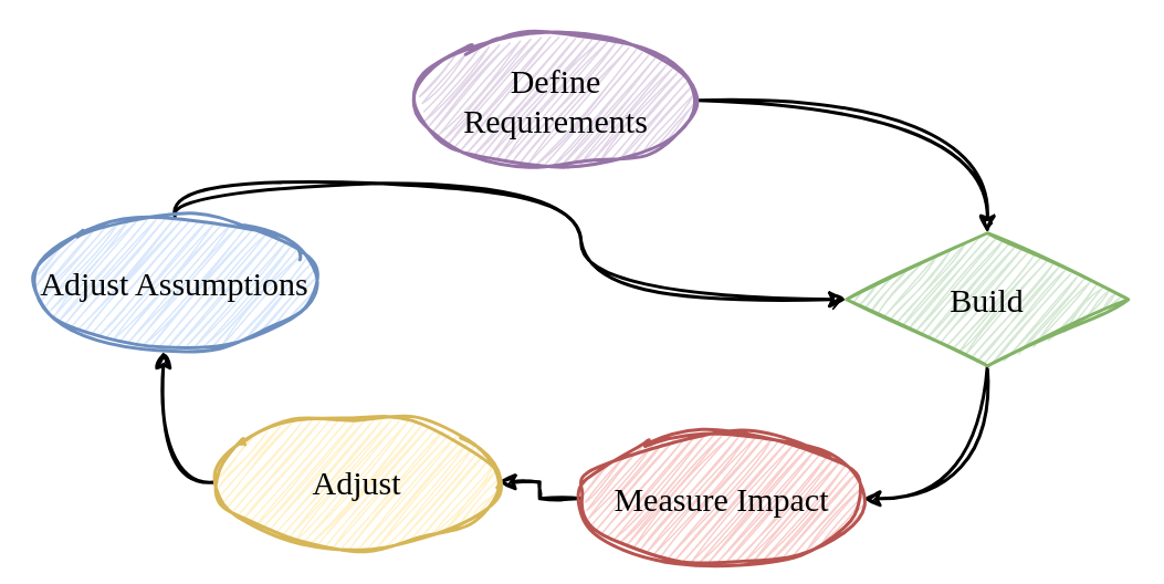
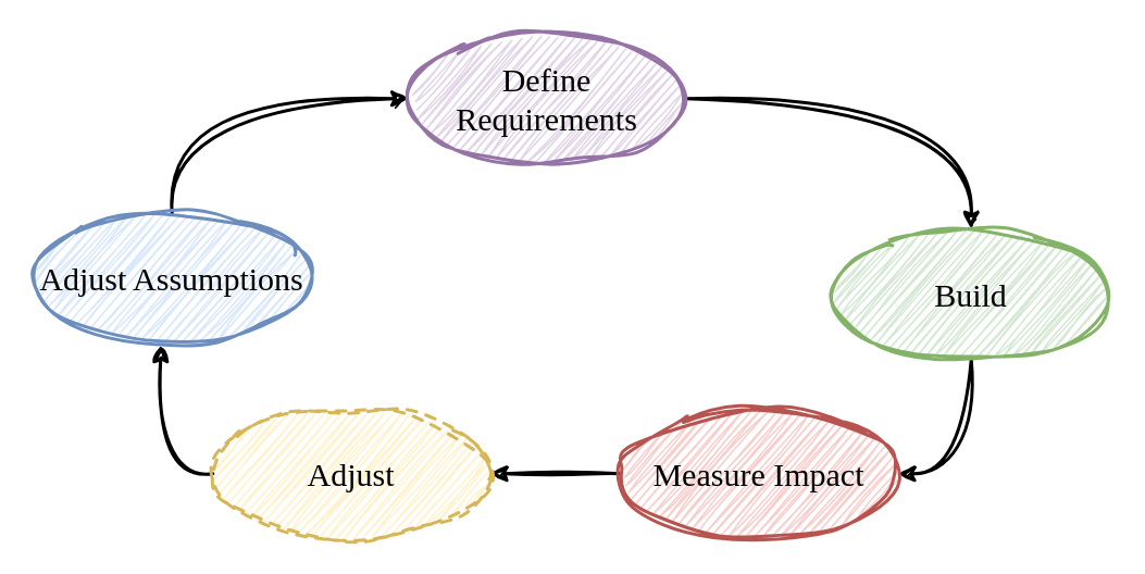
  <mxCell id="0" />
  <mxCell id="1" parent="0" />
- <mxCell id="2" value="" style="edgeStyle=orthogonalEdgeStyle;sketch=1;hachureGap=4;jiggle=2;curveFitting=1;orthogonalLoop=1;jettySize=auto;html=1;fontFamily=Kalam;fontSource=https%3A%2F%2Ffonts.googleapis.com%2Fcss%3Ffamily%3DKalam;fontSize=16;exitX=0.5;exitY=0;exitDx=0;exitDy=0;curved=1;strokeWidth=2;" parent="1" source="3" target="7" edge="1"><mxGeometry relative="1" as="geometry" /></mxCell>
+ <mxCell id="2" value="" style="edgeStyle=orthogonalEdgeStyle;sketch=1;hachureGap=4;jiggle=2;curveFitting=1;orthogonalLoop=1;jettySize=auto;html=1;fontFamily=Kalam;fontSource=https%3A%2F%2Ffonts.googleapis.com%2Fcss%3Ffamily%3DKalam;fontSize=16;exitX=0.5;exitY=0;exitDx=0;exitDy=0;entryX=0;entryY=0.5;entryDx=0;entryDy=0;curved=1;strokeWidth=2;" parent="1" source="3" target="5" edge="1"><mxGeometry relative="1" as="geometry" /></mxCell>
  <mxCell id="3" value="Adjust Assumptions" style="ellipse;whiteSpace=wrap;html=1;sketch=1;hachureGap=4;jiggle=2;curveFitting=1;fontFamily=Kalam;fontSource=https%3A%2F%2Ffonts.googleapis.com%2Fcss%3Ffamily%3DKalam;fontSize=20;fillColor=#dae8fc;strokeColor=#6c8ebf;strokeWidth=2;" parent="1" vertex="1"><mxGeometry x="20" y="130" width="170" height="80" as="geometry" /></mxCell>
  <mxCell id="4" value="" style="edgeStyle=orthogonalEdgeStyle;sketch=1;hachureGap=4;jiggle=2;curveFitting=1;orthogonalLoop=1;jettySize=auto;html=1;fontFamily=Kalam;fontSource=https%3A%2F%2Ffonts.googleapis.com%2Fcss%3Ffamily%3DKalam;fontSize=16;curved=1;entryX=0.5;entryY=0;entryDx=0;entryDy=0;strokeWidth=2;" parent="1" source="5" target="7" edge="1"><mxGeometry relative="1" as="geometry" /></mxCell>
  <mxCell id="5" value="Define Requirements" style="ellipse;whiteSpace=wrap;html=1;sketch=1;hachureGap=4;jiggle=2;curveFitting=1;fontFamily=Kalam;fontSource=https%3A%2F%2Ffonts.googleapis.com%2Fcss%3Ffamily%3DKalam;fontSize=20;fillColor=#e1d5e7;strokeColor=#9673a6;strokeWidth=2;" parent="1" vertex="1"><mxGeometry x="250" y="20" width="170" height="80" as="geometry" /></mxCell>
  <mxCell id="6" value="" style="edgeStyle=orthogonalEdgeStyle;sketch=1;hachureGap=4;jiggle=2;curveFitting=1;orthogonalLoop=1;jettySize=auto;html=1;fontFamily=Kalam;fontSource=https%3A%2F%2Ffonts.googleapis.com%2Fcss%3Ffamily%3DKalam;fontSize=16;curved=1;entryX=1;entryY=0.5;entryDx=0;entryDy=0;strokeWidth=2;" parent="1" source="7" target="9" edge="1"><mxGeometry relative="1" as="geometry" /></mxCell>
- <mxCell id="7" value="Build" style="rhombus;whiteSpace=wrap;html=1;sketch=1;hachureGap=4;jiggle=2;curveFitting=1;fontFamily=Kalam;fontSource=https%3A%2F%2Ffonts.googleapis.com%2Fcss%3Ffamily%3DKalam;fontSize=20;fillColor=#d5e8d4;strokeColor=#82b366;strokeWidth=2;" parent="1" vertex="1"><mxGeometry x="510" y="140" width="170" height="80" as="geometry" /></mxCell>
+ <mxCell id="7" value="Build" style="ellipse;whiteSpace=wrap;html=1;sketch=1;hachureGap=4;jiggle=2;curveFitting=1;fontFamily=Kalam;fontSource=https%3A%2F%2Ffonts.googleapis.com%2Fcss%3Ffamily%3DKalam;fontSize=20;fillColor=#d5e8d4;strokeColor=#82b366;strokeWidth=2;" parent="1" vertex="1"><mxGeometry x="510" y="140" width="170" height="80" as="geometry" /></mxCell>
  <mxCell id="8" style="edgeStyle=orthogonalEdgeStyle;rounded=0;sketch=1;hachureGap=4;jiggle=2;curveFitting=1;orthogonalLoop=1;jettySize=auto;html=1;entryX=1;entryY=0.5;entryDx=0;entryDy=0;fontFamily=Kalam;fontSource=https%3A%2F%2Ffonts.googleapis.com%2Fcss%3Ffamily%3DKalam;fontSize=16;strokeWidth=2;" parent="1" source="9" target="11" edge="1"><mxGeometry relative="1" as="geometry" /></mxCell>
- <mxCell id="9" value="Measure Impact" style="ellipse;whiteSpace=wrap;html=1;sketch=1;hachureGap=4;jiggle=2;curveFitting=1;fontFamily=Kalam;fontSource=https%3A%2F%2Ffonts.googleapis.com%2Fcss%3Ffamily%3DKalam;fontSize=20;fillColor=#f8cecc;strokeColor=#b85450;strokeWidth=2;" parent="1" vertex="1"><mxGeometry x="350" y="260" width="170" height="80" as="geometry" /></mxCell>
+ <mxCell id="9" value="Measure Impact" style="ellipse;whiteSpace=wrap;html=1;sketch=1;hachureGap=4;jiggle=2;curveFitting=1;fontFamily=Kalam;fontSource=https%3A%2F%2Ffonts.googleapis.com%2Fcss%3Ffamily%3DKalam;fontSize=20;fillColor=#f8cecc;strokeColor=#b85450;strokeWidth=2;" parent="1" vertex="1"><mxGeometry x="380" y="250" width="170" height="80" as="geometry" /></mxCell>
  <mxCell id="10" style="edgeStyle=orthogonalEdgeStyle;sketch=1;hachureGap=4;jiggle=2;curveFitting=1;orthogonalLoop=1;jettySize=auto;html=1;entryX=0.459;entryY=1.013;entryDx=0;entryDy=0;entryPerimeter=0;fontFamily=Kalam;fontSource=https%3A%2F%2Ffonts.googleapis.com%2Fcss%3Ffamily%3DKalam;fontSize=16;curved=1;exitX=0;exitY=0.5;exitDx=0;exitDy=0;strokeWidth=2;" parent="1" source="11" target="3" edge="1"><mxGeometry relative="1" as="geometry" /></mxCell>
- <mxCell id="11" value="Adjust" style="ellipse;whiteSpace=wrap;html=1;sketch=1;hachureGap=4;jiggle=2;curveFitting=1;fontFamily=Kalam;fontSource=https%3A%2F%2Ffonts.googleapis.com%2Fcss%3Ffamily%3DKalam;fontSize=20;fillColor=#fff2cc;strokeColor=#d6b656;strokeWidth=2;" parent="1" vertex="1"><mxGeometry x="130" y="250" width="170" height="80" as="geometry" /></mxCell>
+ <mxCell id="11" value="Adjust" style="ellipse;whiteSpace=wrap;html=1;sketch=1;hachureGap=4;jiggle=2;curveFitting=1;fontFamily=Kalam;fontSource=https%3A%2F%2Ffonts.googleapis.com%2Fcss%3Ffamily%3DKalam;fontSize=20;fillColor=#fff2cc;strokeColor=#d6b656;strokeWidth=2;dashed=1;" parent="1" vertex="1"><mxGeometry x="130" y="250" width="170" height="80" as="geometry" /></mxCell>
